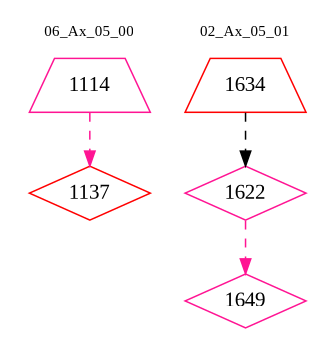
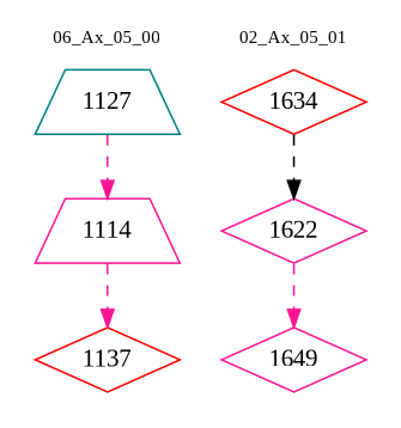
  digraph {
    fontname="Liberation Serif"
    node [color=deeppink fontname="Liberation Serif" shape=trapezium]
    edge [color=deeppink fontname="Liberation Serif" style=dashed]
+   n1 [color=teal label=1127]
    n2 [label=1114]
    n3 [color=red label=1137 shape=diamond]
-   n4 [color=red label=1634]
+   n4 [color=red label=1634 shape=diamond]
    n5 [label=1622 shape=diamond]
    n6 [label=1649 shape=diamond]
    subgraph cluster_1 {
      color=white
      fontsize=10
      label="06_Ax_05_00"
+     n1
      n2
      n3
    }
    subgraph cluster_2 {
      color=white
      fontsize=10
      label="02_Ax_05_01"
      n4
      n5
      n6
    }
+   n1 -> n2
    n2 -> n3
    n4 -> n5 [color=black]
    n5 -> n6
  }
